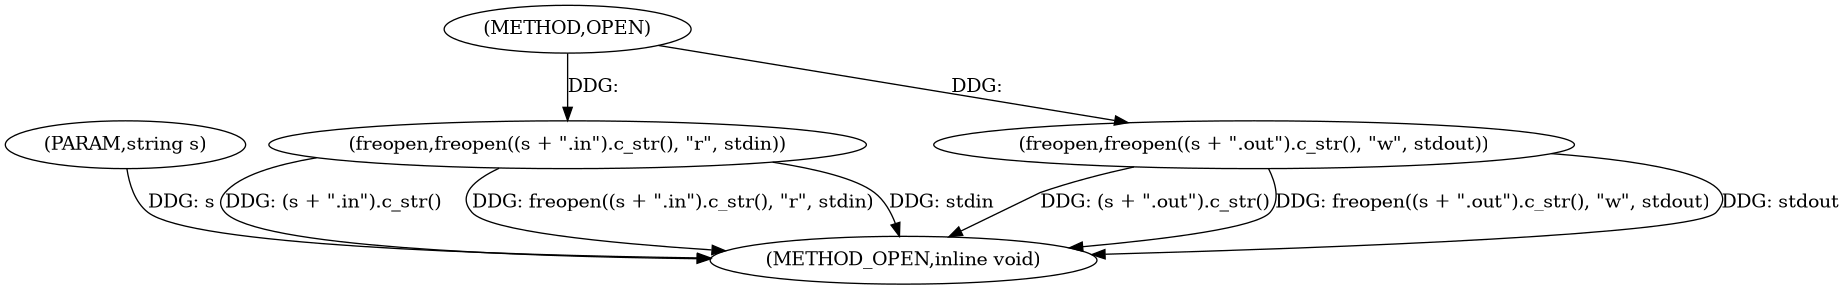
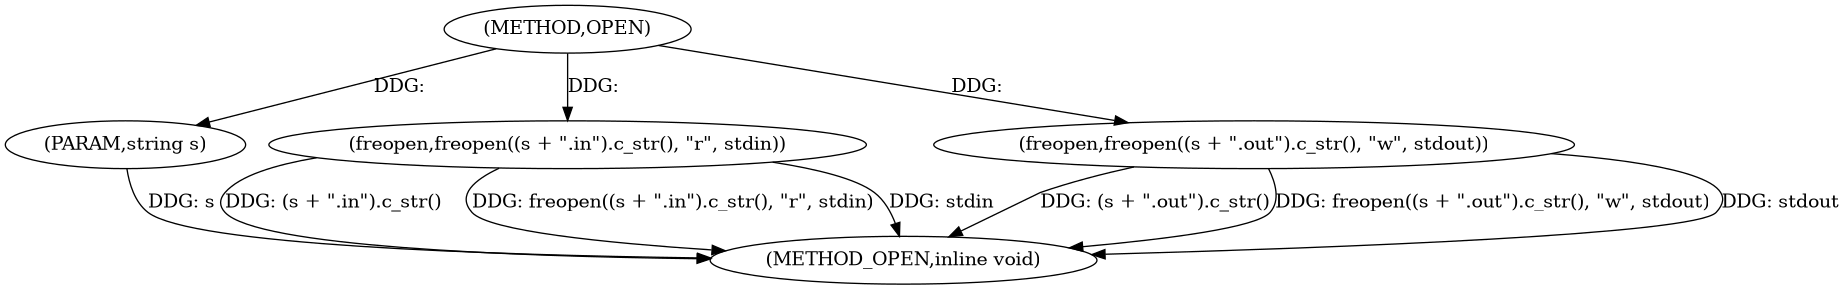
  digraph {
    n1 [label="(METHOD,OPEN)"]
    n2 [label="(PARAM,string s)"]
    n3 [label="(freopen,freopen((s + \".in\").c_str(), \"r\", stdin))"]
    n4 [label="(freopen,freopen((s + \".out\").c_str(), \"w\", stdout))"]
    n5 [label="(METHOD_OPEN,inline void)"]
+   n1 -> n2 [label="DDG: "]
    n1 -> n3 [label="DDG: "]
    n1 -> n4 [label="DDG: "]
    n2 -> n5 [label="DDG: s"]
    n3 -> n5 [label="DDG: (s + \".in\").c_str()"]
    n3 -> n5 [label="DDG: freopen((s + \".in\").c_str(), \"r\", stdin)"]
    n3 -> n5 [label="DDG: stdin"]
    n4 -> n5 [label="DDG: (s + \".out\").c_str()"]
    n4 -> n5 [label="DDG: freopen((s + \".out\").c_str(), \"w\", stdout)"]
    n4 -> n5 [label="DDG: stdout"]
  }
